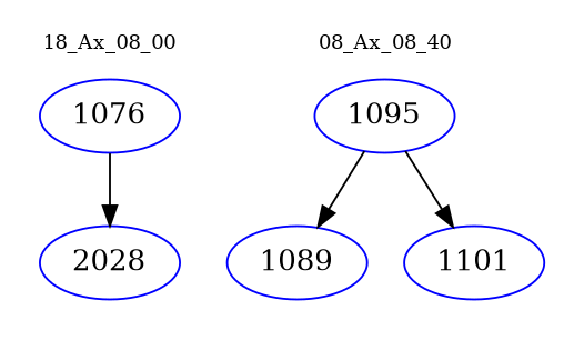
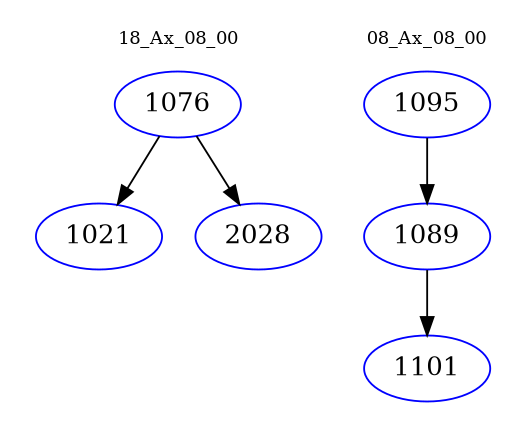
  digraph {
    node [color=blue]
    edge [color=black]
    n1 [label=1076]
+   n2 [label=1021]
    n3 [label=2028]
    n4 [label=1095]
    n5 [label=1089]
    n6 [label=1101]
    subgraph cluster_1 {
      color=white
      fontsize=10
      label="18_Ax_08_00"
      n1
+     n2
      n3
    }
    subgraph cluster_2 {
      color=white
      fontsize=10
-     label="08_Ax_08_40"
+     label="08_Ax_08_00"
      n4
      n5
      n6
    }
+   n1 -> n2
    n1 -> n3
    n4 -> n5
-   n4 -> n6
+   n5 -> n6
  }
